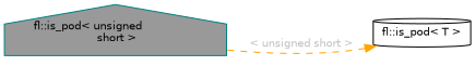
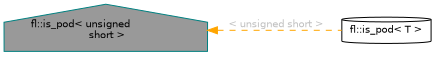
  digraph {
    rankdir=LR
    node [fontname=Helvetica fontsize=10 style=filled]
    n1 [color=teal fillcolor=grey60 fontcolor=black height=0.2 label="fl::is_pod\< unsigned\l short \>" shape=house width=0.4]
    n2 [color=black fillcolor=white height=0.2 label="fl::is_pod\< T \>" shape=cylinder width=0.4]
-   n2 -> n1 [color=orange dir=back fontcolor=grey fontname=Helvetica fontsize=10 label=" \< unsigned short \>" labelfontname=Helvetica labelfontsize=10 style=dashed]
+   n1 -> n2 [color=orange dir=back fontcolor=grey fontname=Helvetica fontsize=10 label=" \< unsigned short \>" labelfontname=Helvetica labelfontsize=10 style=dashed]
  }
